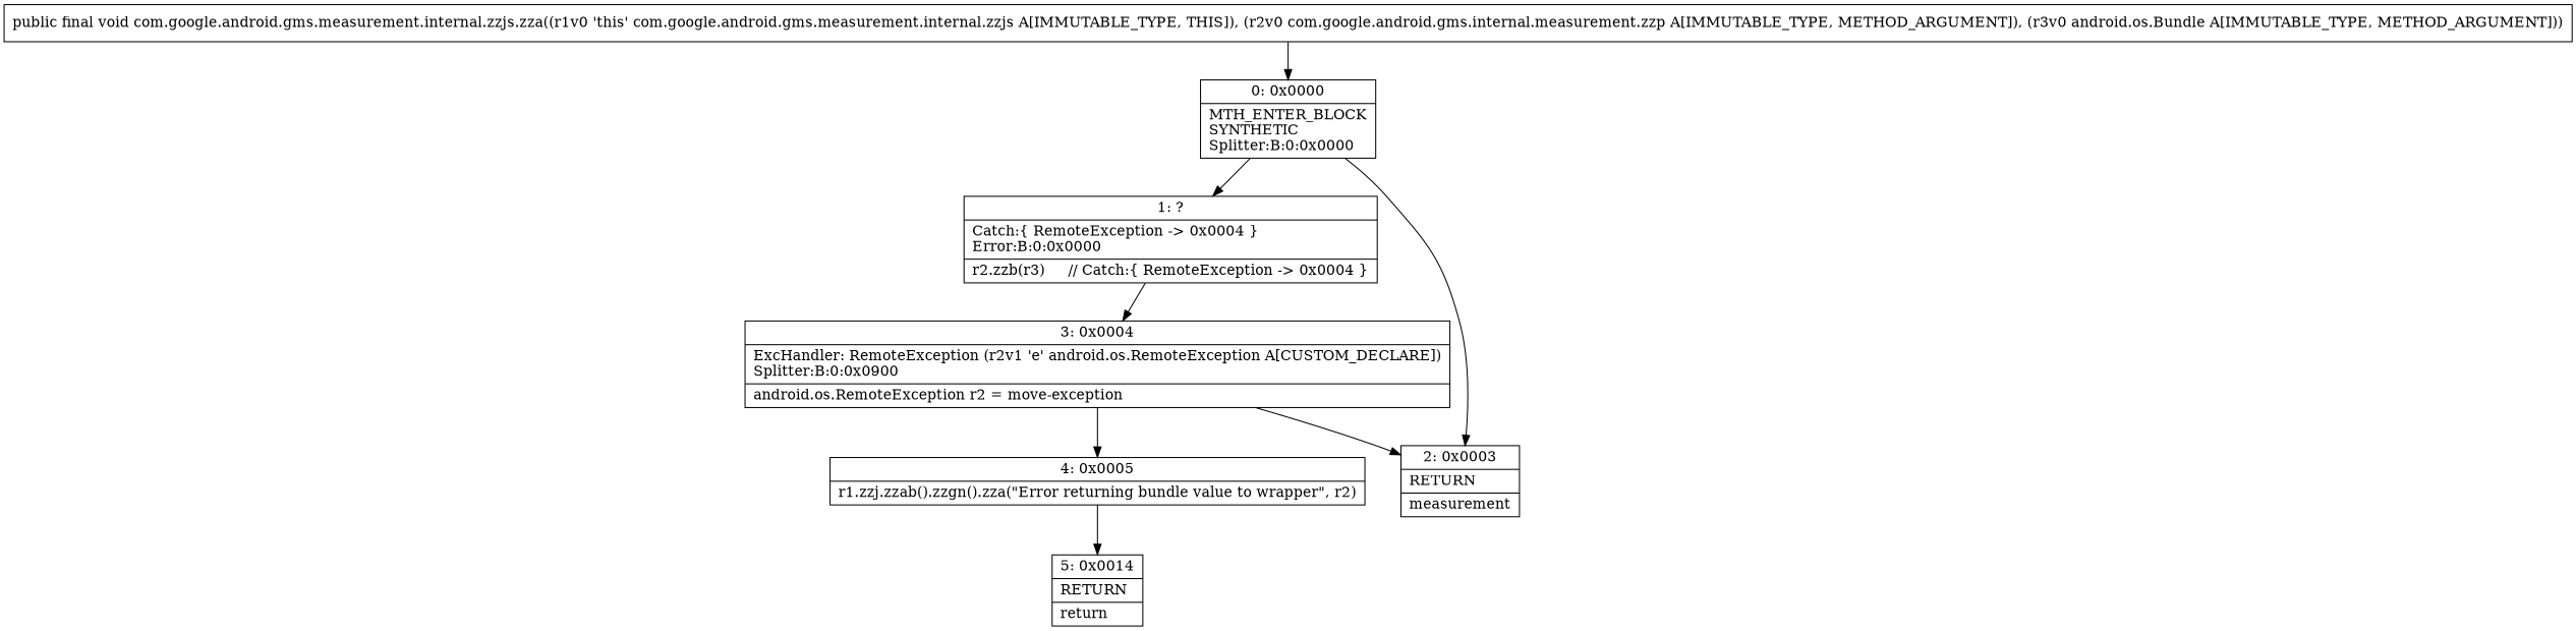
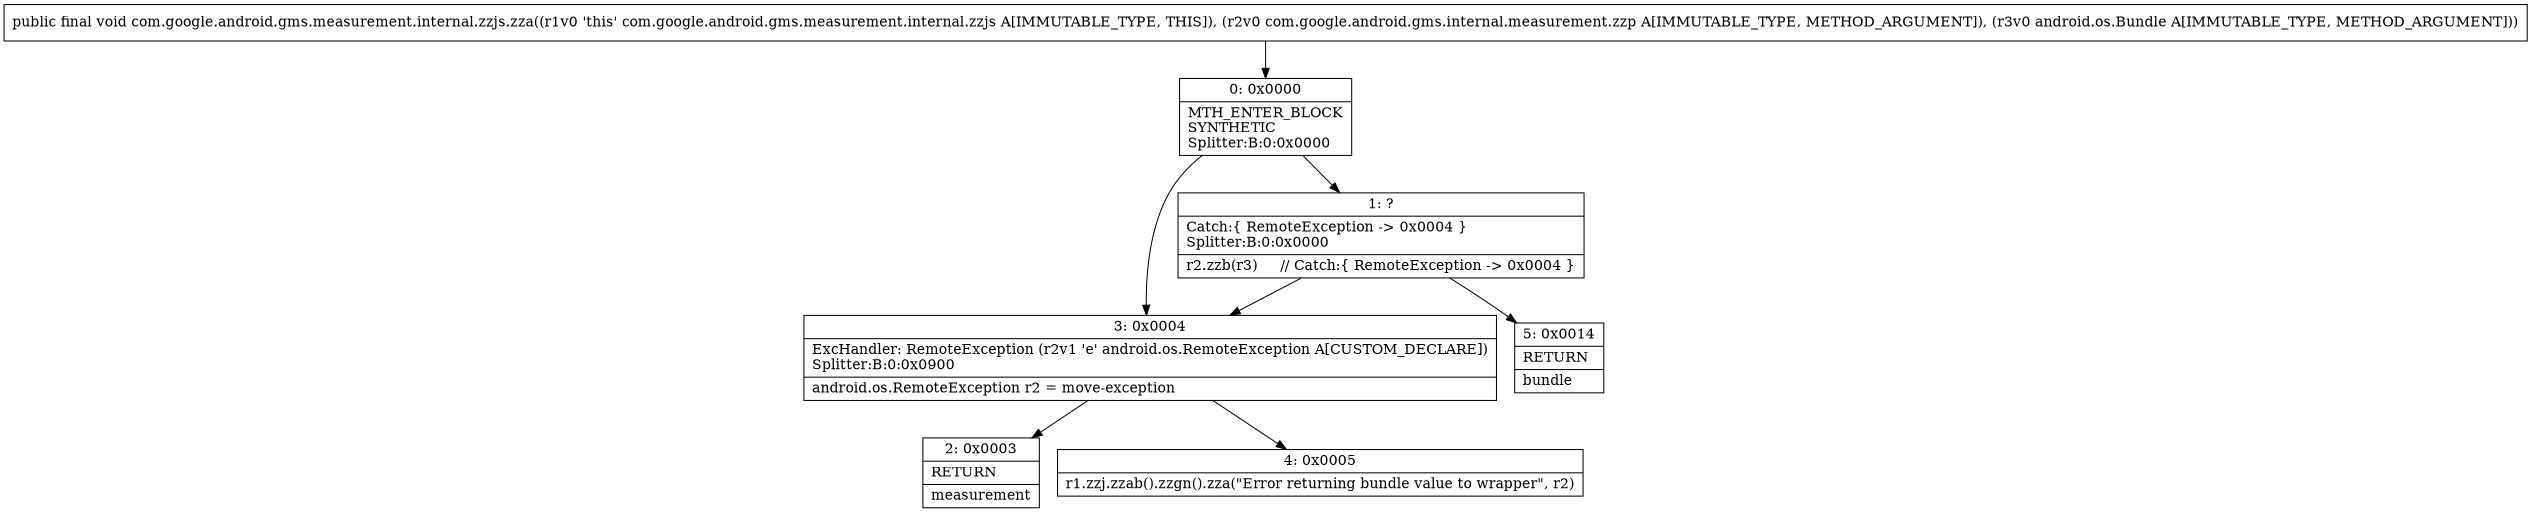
  digraph {
    node [shape=record]
    n1 [label="{0\:\ 0x0000|MTH_ENTER_BLOCK\lSYNTHETIC\lSplitter:B:0:0x0000\l}"]
-   n2 [label="{1\:\ ?|Catch:\{ RemoteException \-\> 0x0004 \}\lError:B:0:0x0000\l|r2.zzb(r3)     \/\/ Catch:\{ RemoteException \-\> 0x0004 \}\l}"]
+   n2 [label="{1\:\ ?|Catch:\{ RemoteException \-\> 0x0004 \}\lSplitter:B:0:0x0000\l|r2.zzb(r3)     \/\/ Catch:\{ RemoteException \-\> 0x0004 \}\l}"]
    n3 [label="{3\:\ 0x0004|ExcHandler: RemoteException (r2v1 'e' android.os.RemoteException A[CUSTOM_DECLARE])\lSplitter:B:0:0x0900\l|android.os.RemoteException r2 = move\-exception\l}"]
    n4 [label="{2\:\ 0x0003|RETURN\l|measurement\l}"]
    n5 [label="{4\:\ 0x0005|r1.zzj.zzab().zzgn().zza(\"Error returning bundle value to wrapper\", r2)\l}"]
-   n6 [label="{5\:\ 0x0014|RETURN\l|return\l}"]
+   n6 [label="{5\:\ 0x0014|RETURN\l|bundle\l}"]
    n7 [label="{public final void com.google.android.gms.measurement.internal.zzjs.zza((r1v0 'this' com.google.android.gms.measurement.internal.zzjs A[IMMUTABLE_TYPE, THIS]), (r2v0 com.google.android.gms.internal.measurement.zzp A[IMMUTABLE_TYPE, METHOD_ARGUMENT]), (r3v0 android.os.Bundle A[IMMUTABLE_TYPE, METHOD_ARGUMENT])) }"]
    n1 -> n2
-   n1 -> n4
+   n1 -> n3
    n2 -> n3
    n3 -> n4
    n3 -> n5
-   n5 -> n6
+   n2 -> n6
    n7 -> n1
  }
